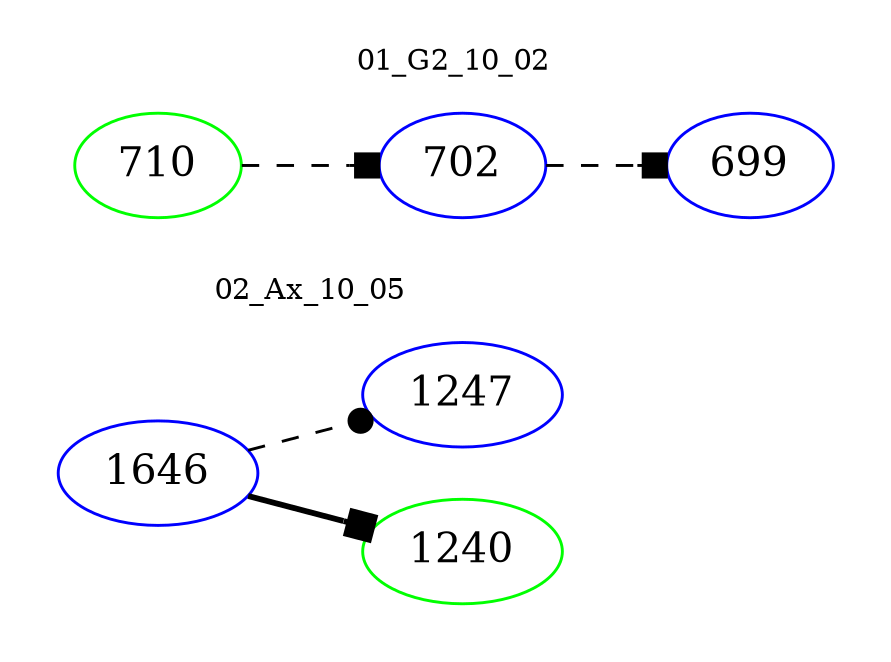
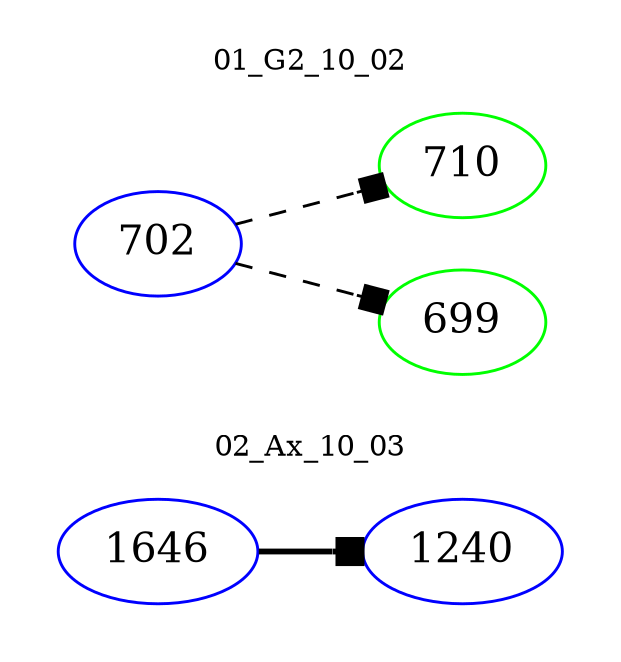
  digraph {
    rankdir=LR
    node [color=blue]
    edge [arrowhead=box color=black style=dashed]
    n1 [label=1646]
-   n2 [color=green label=1240]
-   n3 [label=1247]
+   n2 [label=1240]
    n4 [label=702]
-   n5 [label=699]
+   n5 [color=green label=699]
    n6 [color=green label=710]
    subgraph cluster_1 {
      color=white
      fontsize=10
-     label="02_Ax_10_05"
+     label="02_Ax_10_03"
      n1
      n2
-     n3
    }
    subgraph cluster_2 {
      color=white
      fontsize=10
      label="01_G2_10_02"
      n4
      n5
      n6
    }
    n1 -> n2 [style=bold]
-   n1 -> n3 [arrowhead=dot]
    n4 -> n5
-   n6 -> n4
+   n4 -> n6
  }
